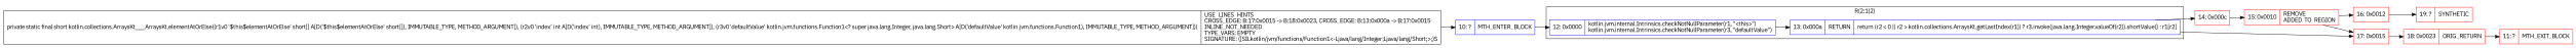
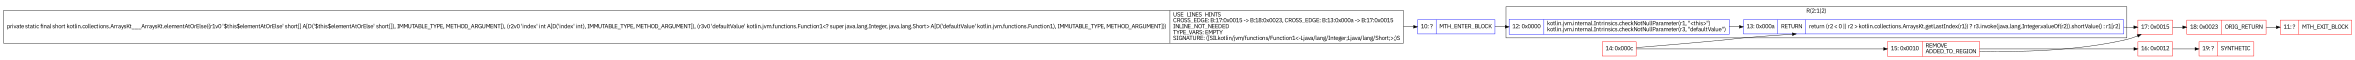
  digraph {
    fontname="IBM Plex Sans"
    rankdir=LR
    node [color=red fontname="IBM Plex Sans" shape=record]
    edge [fontname="IBM Plex Sans"]
    n1 [color=blue label="{12\:\ 0x0000|kotlin.jvm.internal.Intrinsics.checkNotNullParameter(r1, \"\<this\>\")\lkotlin.jvm.internal.Intrinsics.checkNotNullParameter(r3, \"defaultValue\")\l}"]
    n2 [color=blue label="{13\:\ 0x000a|RETURN\l|return (r2 \< 0 \|\| r2 \> kotlin.collections.ArraysKt.getLastIndex(r1)) ? r3.invoke(java.lang.Integer.valueOf(r2)).shortValue() : r1[r2]\l}"]
    n3 [label="{14\:\ 0x000c}"]
    n4 [label="{17\:\ 0x0015}"]
    n5 [label="{15\:\ 0x0010|REMOVE\lADDED_TO_REGION\l}"]
    n6 [label="{18\:\ 0x0023|ORIG_RETURN\l}"]
    n7 [color=blue label="{10\:\ ?|MTH_ENTER_BLOCK\l}"]
    n8 [label="{16\:\ 0x0012}"]
    n9 [label="{19\:\ ?|SYNTHETIC\l}"]
    n10 [label="{11\:\ ?|MTH_EXIT_BLOCK\l}"]
    n11 [label="{private static final short kotlin.collections.ArraysKt___ArraysKt.elementAtOrElse((r1v0 '$this$elementAtOrElse' short[] A[D('$this$elementAtOrElse' short[]), IMMUTABLE_TYPE, METHOD_ARGUMENT]), (r2v0 'index' int A[D('index' int), IMMUTABLE_TYPE, METHOD_ARGUMENT]), (r3v0 'defaultValue' kotlin.jvm.functions.Function1\<? super java.lang.Integer, java.lang.Short\> A[D('defaultValue' kotlin.jvm.functions.Function1), IMMUTABLE_TYPE, METHOD_ARGUMENT]))  | USE_LINES_HINTS\lCROSS_EDGE: B:17:0x0015 \-\> B:18:0x0023, CROSS_EDGE: B:13:0x000a \-\> B:17:0x0015\lINLINE_NOT_NEEDED\lTYPE_VARS: EMPTY\lSIGNATURE: ([SILkotlin\/jvm\/functions\/Function1\<\-Ljava\/lang\/Integer;Ljava\/lang\/Short;\>;)S\l}" color=""]
    subgraph cluster_1 {
      label="R(2:1|2)"
      n1
      n2
    }
    n1 -> n2
-   n2 -> n3
+   n3 -> n2
    n2 -> n4
    n3 -> n5
    n4 -> n6
    n5 -> n4
    n5 -> n8
    n6 -> n10
    n7 -> n1
    n8 -> n9
    n11 -> n7
  }
